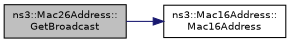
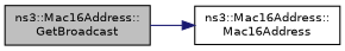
  digraph {
    rankdir=LR
    fontname="DejaVu Sans"
    node [color=black fontname="DejaVu Sans" fontsize=10 shape=record style=filled]
-   n1 [fillcolor=grey75 fontcolor=black height=0.2 label="ns3::Mac26Address::\lGetBroadcast" width=0.4]
+   n1 [fillcolor=grey75 fontcolor=black height=0.2 label="ns3::Mac16Address::\lGetBroadcast" width=0.4]
    n2 [fillcolor=white height=0.2 label="ns3::Mac16Address::\lMac16Address" width=0.4]
    n1 -> n2 [color=midnightblue fontname="DejaVu Sans" fontsize=10 labelfontname=Helvetica labelfontsize=10 style=solid]
  }
